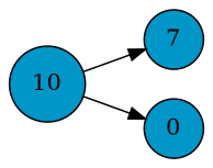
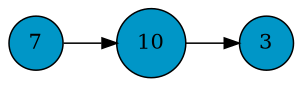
  digraph {
    rankdir=LR
    node [color=black fillcolor="#0096c7" shape=circle style=filled]
    edge [color=black]
    10
    7
-   3 [label=0]
-   10 -> 7
+   3
+   7 -> 10
    10 -> 3
  }
